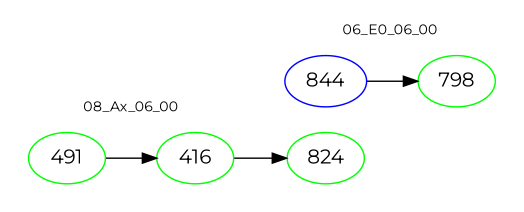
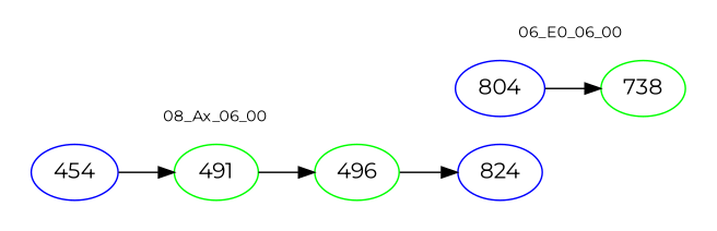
  digraph {
    fontname=Montserrat
    rankdir=LR
    node [color=green fontname=Montserrat]
    edge [color=black fontname=Montserrat]
+   n1 [color=blue label=454]
    n2 [label=491]
-   n3 [label=416]
-   n4 [color=blue label=844]
-   n5 [label=798]
-   n6 [label=824]
+   n3 [label=496]
+   n4 [color=blue label=804]
+   n5 [label=738]
+   n6 [color=blue label=824]
    subgraph cluster_1 {
      color=white
      fontsize=10
      label="08_Ax_06_00"
+     n1
      n2
      n3
    }
    subgraph cluster_2 {
      color=white
      fontsize=10
      label="06_E0_06_00"
      n4
      n5
      n6
    }
+   n1 -> n2
    n2 -> n3
    n3 -> n6
    n4 -> n5
  }
